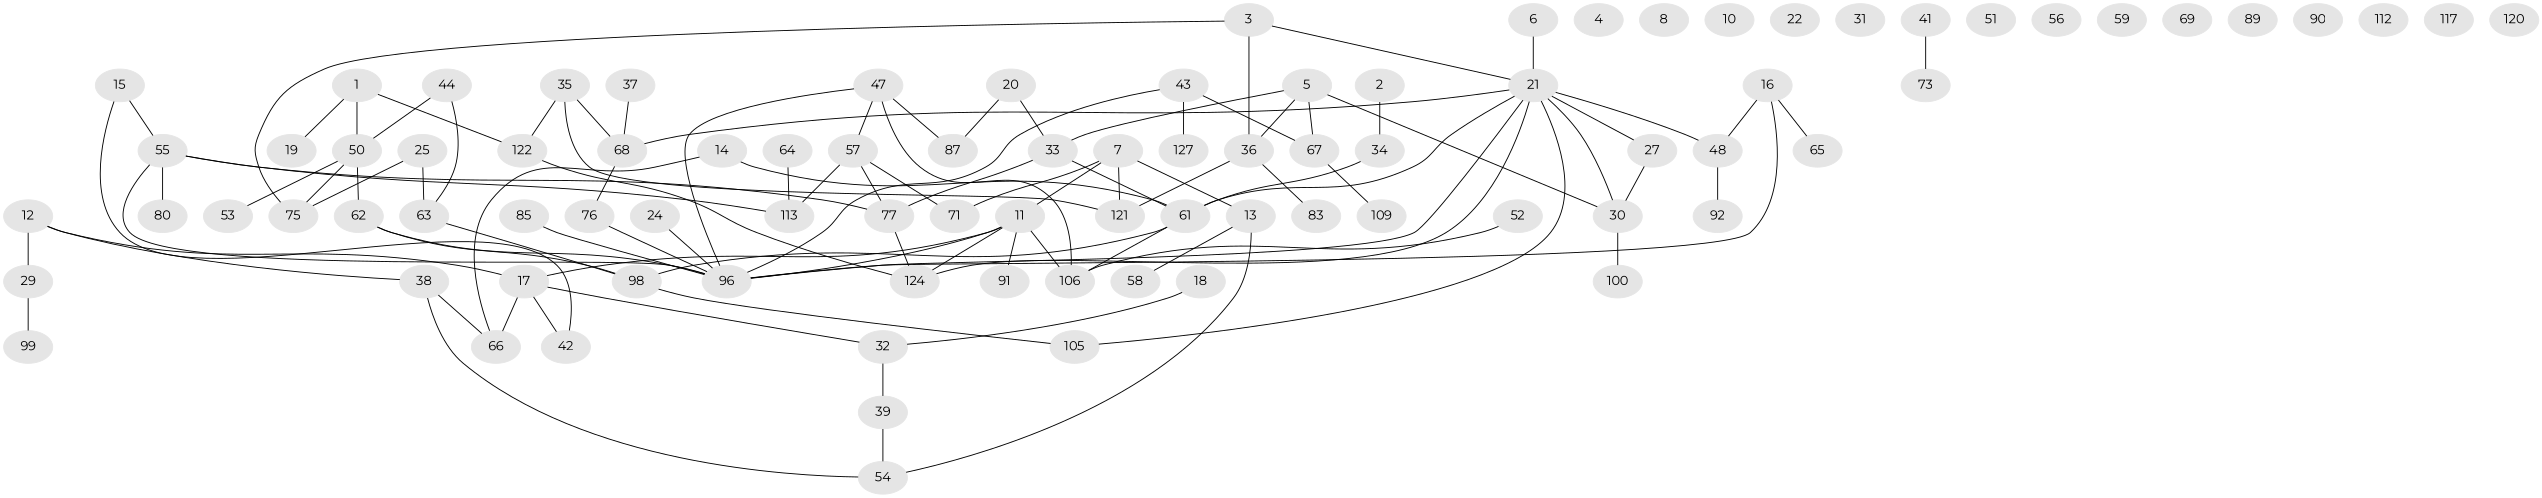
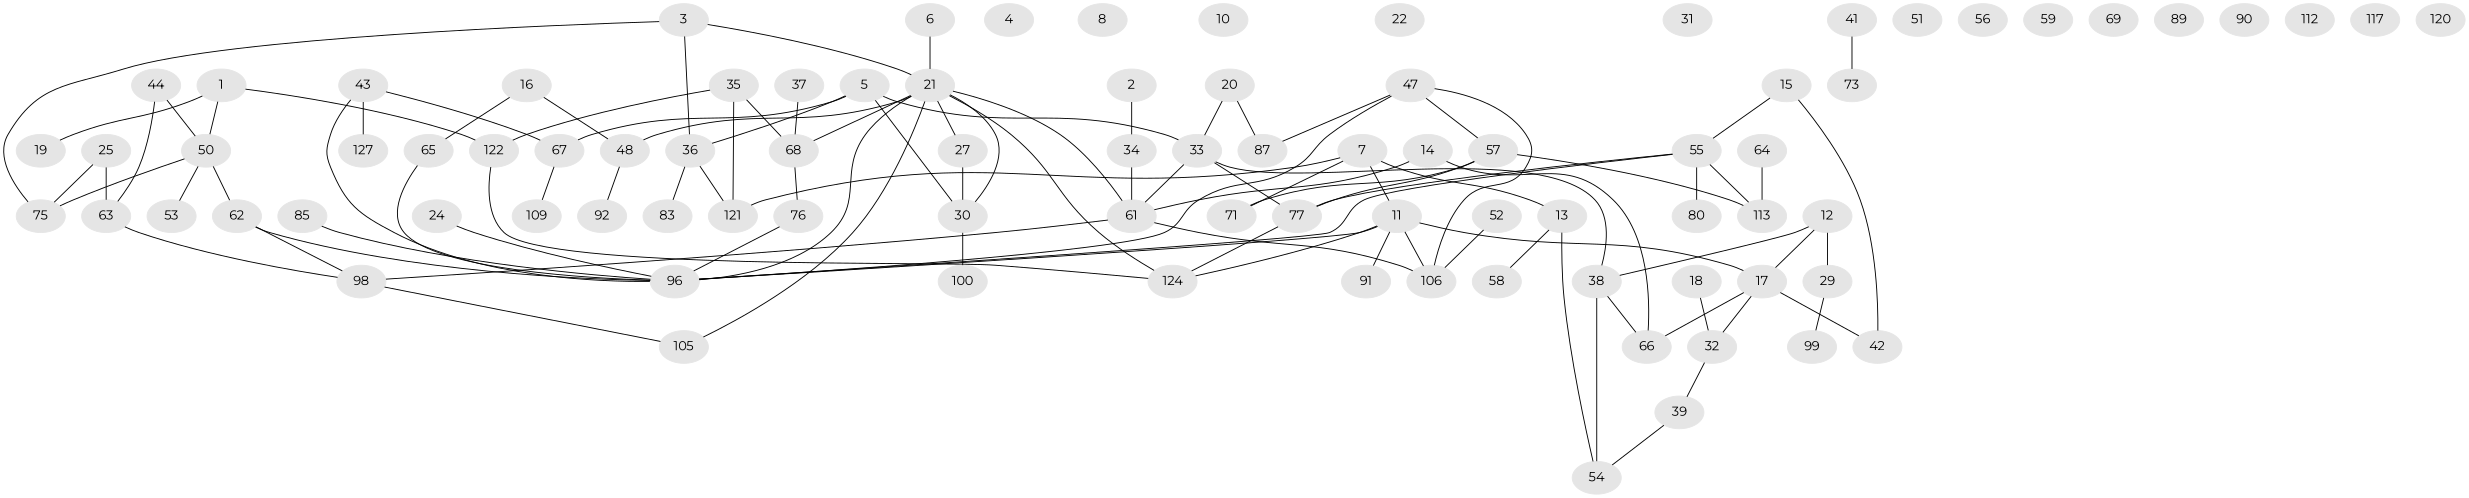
  graph {
    fontname=Montserrat
    node [color=gray90 fontname=Montserrat style=filled]
    edge [fontname=Montserrat]
    1
    19
    50 [super="+95"]
    122
    75
    53
    62 [super="+126"]
    124
    2 [super="+93"]
    34
    61 [super="+70"]
    3 [super="+9"]
    21 [super="+40"]
    36 [super="+88"]
    30 [super="+46"]
    96 [super="+107"]
    48
    27 [super="+111"]
    68 [super="+94"]
    105
    121
    83
    4
    5 [super="+82"]
    33 [super="+116"]
    67 [super="+86"]
    100
    38 [super="+60"]
    77
    109 [super="+114"]
    6
    7 [super="+123"]
    11 [super="+104"]
    13 [super="+45"]
    71
    17 [super="+23"]
    91
    106 [super="+128"]
    54 [super="+103"]
    58
    8
    10 [super="+84"]
    66 [super="+78"]
    42
    32 [super="+79"]
    12 [super="+49"]
    29
    99
    14 [super="+26"]
    98 [super="+110"]
    15 [super="+108"]
    55 [super="+72"]
    80 [super="+115"]
    113 [super="+118"]
    16 [super="+28"]
    65 [super="+119"]
    92
    39
    18
    20
    87 [super="+101"]
    76
    22
    24
    25 [super="+129"]
    63 [super="+125"]
    31
    35
    37
    73 [super="+97"]
    41
    43 [super="+102"]
    127
    44
    47 [super="+81"]
    57 [super="+74"]
    51
    52
    56
    59
    64 [super="+130"]
    69
    85
    89
    90
    112
    117
    120
    1 -- 19
    1 -- 50
    1 -- 122
    50 -- 75
    50 -- 53
    50 -- 62
    122 -- 124
    62 -- 96
    62 -- 98
    2 -- 34
    34 -- 61
    61 -- 106
    61 -- 98
    3 -- 75
    3 -- 21
    3 -- 36
    21 -- 124
    21 -- 61
    21 -- 30
    21 -- 96
    21 -- 48
    21 -- 27
    21 -- 68
    21 -- 105
    36 -- 121
    36 -- 83
    30 -- 100
    48 -- 92
    27 -- 30
    68 -- 76
    5 -- 36
    5 -- 30
    5 -- 33
    5 -- 67
    33 -- 61
+   33 -- 38
    33 -- 77
    67 -- 109
    38 -- 54
    38 -- 66
    77 -- 124
    6 -- 21
    7 -- 121
    7 -- 11
    7 -- 13
    7 -- 71
    11 -- 124
    11 -- 96
    11 -- 17 [weight=2]
    11 -- 91
    11 -- 106
    13 -- 54
    13 -- 58
    17 -- 66 [weight=2]
    17 -- 42
    17 -- 32
    32 -- 39
    12 -- 38
    12 -- 17
    12 -- 29
    29 -- 99
    14 -- 61
    14 -- 66
    98 -- 105
    15 -- 42
    15 -- 55
    55 -- 96
    55 -- 77
    55 -- 80
    55 -- 113
    16 -- 48
    16 -- 65
-   16 -- 96
+   65 -- 96
    39 -- 54
    18 -- 32
    20 -- 33
    20 -- 87
    76 -- 96
    24 -- 96
    25 -- 75
    25 -- 63
    63 -- 98
    35 -- 122
    35 -- 68
    35 -- 121
    37 -- 68
    41 -- 73
    43 -- 96
    43 -- 67
    43 -- 127
    44 -- 50
    44 -- 63
    47 -- 96
    47 -- 106
    47 -- 87
    47 -- 57
    57 -- 77
    57 -- 71
    57 -- 113
    52 -- 106
    64 -- 113
    85 -- 96
  }
